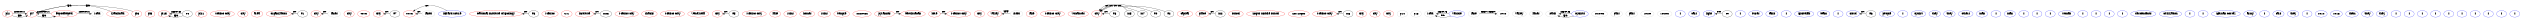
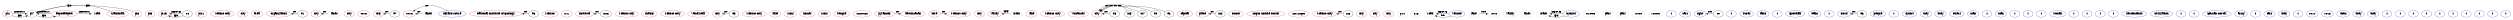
  digraph {
    node [color=blue fillcolor=blue]
    edge [constraint=false]
    pl2 [color=red fillcolor=red]
    pl7 [color=red fillcolor=red]
    n3 [color=red fillcolor=red label=Popocatepetl]
    n4 [color=grey fillcolor=grey label=road]
    n5 [color=red fillcolor=red label=Iztacihuatl]
    pl3 [color=red fillcolor=red]
    pl5 [color=red fillcolor=red]
    pl15 [color=red fillcolor=red]
    pl21 [color=red fillcolor=red]
    n10 [color=red fillcolor=red label="Mexico City"]
    n11 [color=red fillcolor=red label=city]
    n12 [color=red fillcolor=red label=area]
    n13 [color=red fillcolor=red label=organization]
    n14 [color=red fillcolor=red label=city]
    n15 [color=red fillcolor=red label=city]
    n16 [color=red fillcolor=red label=town]
    n17 [color=red fillcolor=red label=city]
    n18 [color=red fillcolor=red label=town]
    n19 [color=red fillcolor=red label="National Institute of Ecology"]
    n20 [color=red fillcolor=red label=Mexico]
    n21 [color=red fillcolor=red label="U.S."]
    n22 [color=red fillcolor=red label=institute]
    n23 [color=red fillcolor=red label="Mexico city"]
    n24 [color=red fillcolor=red label=shacks]
    n25 [color=red fillcolor=red label="Mexico City"]
    n26 [color=red fillcolor=red label=Venezuela]
    n27 [color=red fillcolor=red label=city]
    n28 [color=red fillcolor=red label="Mexico City"]
    n29 [color=red fillcolor=red label=lake]
    n30 [color=red fillcolor=red label=ruins]
    n31 [color=red fillcolor=red label=homes]
    n32 [color=red fillcolor=red label=ruins]
    n33 [color=red fillcolor=red label=temple]
    n34 [color=red fillcolor=red label=museum]
    n35 [color=red fillcolor=red label=pyramids]
    n36 [color=red fillcolor=red label=Teotihuacan]
    n37 [color=red fillcolor=red label=here]
    n38 [color=red fillcolor=red label="Mexico City"]
    n39 [color=red fillcolor=red label=city]
    n40 [color=red fillcolor=red label=valley]
    n41 [color=red fillcolor=red label=lake]
    n42 [color=red fillcolor=red label="Mexico City"]
    n43 [color=red fillcolor=red label=volcanoes]
    n44 [color=red fillcolor=red label=city]
    n45 [color=red fillcolor=red label=capital]
    n46 [color=red fillcolor=red label=place]
    n47 [color=red fillcolor=red label=school]
    n48 [color=red fillcolor=red label="Logos middle school"]
    n49 [color=red fillcolor=red label="Los Logos"]
    n50 [color=red fillcolor=red label="Mexico City"]
    n51 [color=red fillcolor=red label=city]
    n52 [color=red fillcolor=red label=city]
    n53 [color=red fillcolor=red label=city]
    p14 [color=grey fillcolor=grey]
    p15 [color=grey fillcolor=grey]
    n56 [color=grey fillcolor=grey label=road]
    n57 [color=grey fillcolor=grey label=lane]
    n58 [color=grey fillcolor=grey label=rows]
    n59 [color=grey fillcolor=grey label=valley]
    n60 [color=grey fillcolor=grey label=lanes]
    n61 [color=grey fillcolor=grey label=lanes]
    n62 [color=grey fillcolor=grey label=roads]
    n63 [color=grey fillcolor=grey label=lanes]
    n64 [color=grey fillcolor=grey label=streets]
    n65 [color=grey fillcolor=grey label=sides]
    n66 [color=grey fillcolor=grey label=pass]
    n67 [color=grey fillcolor=grey label=pass]
    n68 [color=grey fillcolor=grey label=route]
    n69 [color=grey fillcolor=grey label=routes]
    n70 [label=vehicle]
    n71 [label=I]
    n72 [label=cars]
    n73 [label=light]
    n74 [label=I]
    n75 [label=buses]
    n76 [label=taxis]
    n77 [label=I]
    n78 [label=Bicitekas]
    n79 [label=team]
    n80 [label=I]
    n81 [label=cloud]
    n82 [label=people]
    n83 [label=I]
    n84 [label=cyclist]
    n85 [label=they]
    n86 [label=cyclists]
    n87 [label=they]
    n88 [label=others]
    n89 [label=man]
    n90 [label=I]
    n91 [label=man]
    n92 [label=I]
    n93 [label=infrastructure]
    n94 [label=I]
    n95 [label=I]
    n96 [label=woman]
    n97 [label=I]
    n98 [label=I]
    n99 [label=I]
    n100 [label=I]
    n101 [label=descendents]
    n102 [label=civilization]
    n103 [label=I]
    n104 [label=I]
    n105 [label="Hernan Cortez"]
    n106 [label=army]
    n107 [label=I]
    n108 [label=cars]
    n109 [label=they]
    n110 [label=I]
    se14
    se16
    n113 [label=them]
    n114 [label=they]
    n115 [label=they]
    n116 [label=I]
    n117 [label=I]
    n118 [label=I]
    n119 [label=I]
    n120 [label=I]
    n121 [label=I]
    n122 [label=I]
    n123 [label=I]
    n124 [label=I]
    n125 [label=I]
    e3 [color="" fillcolor=""]
    m43 [color="" fillcolor=""]
    e5 [color="" fillcolor=""]
    e6 [color="" fillcolor=""]
    e7 [color="" fillcolor=""]
    e8 [color="" fillcolor=""]
    m5 [color="" fillcolor=""]
    m7 [color="" fillcolor=""]
    e0 [color="" fillcolor=""]
    m8 [color="" fillcolor=""]
    m2 [color="" fillcolor=""]
    e2 [color="" fillcolor=""]
    e1 [color="" fillcolor=""]
    e4 [color="" fillcolor=""]
    e9 [color="" fillcolor=""]
    pl2 -> pl7 [label=EC]
    pl2 -> pl7 [label=ACROSS]
    pl7 -> n3 [label=EC]
    n3 -> pl7 [label=ACROSS]
    n3 -> n4 [label=ACROSS minlen=1]
    n5 -> pl7 [label=EC minlen=1]
    pl3 -> pl7 [label=EC minlen=1]
    n35 -> n36 [label=IN]
    n37 -> n38 [label=IN]
-   n57 -> n58 [label=BETWEEN]
+   n57 -> n58 [label=TPP]
    n61 -> n14 [label=IN]
    n63 -> n18 [label=IN minlen=1]
    n65 -> n40 [label=TPP]
    n70 -> n56 [label=EC]
    n70 -> n56 [label=ABOVE]
    n86 -> n62 [label=EC]
    n86 -> n62 [label=ABOVE]
    n93 -> n18 [label=IN minlen=1]
    e3 -> n19 [label=IN]
    m43 -> n22 [label=IN]
    e5 -> n27 [label=IN]
    e6 -> n81 [label=IN]
    e7 -> n17 [label=IN]
    e8 -> n44 [label=IN minlen=1]
    m5 -> n44 [label=IN minlen=1]
    m7 -> n44 [label=IN minlen=1]
    e0 -> n44 [label=IN minlen=1]
    m8 -> n50 [label=IN]
    m2 -> n46 [label=IN]
    e2 -> n44 [label=IN minlen=1]
    e1 -> n13 [label=IN]
    e4 -> pl15 [label=EC]
    e4 -> pl15 [label=ABOVE]
    e9 -> n73 [label=DC]
  }
